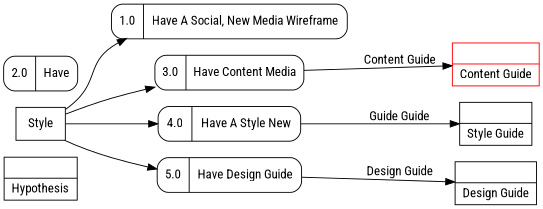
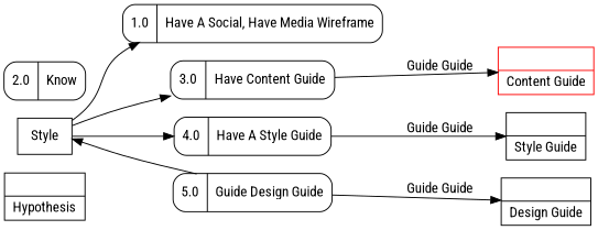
  digraph {
    fontname="Roboto Condensed"
    rankdir=LR
    node [fontname="Roboto Condensed" shape=Mrecord]
    edge [fontname="Roboto Condensed"]
    n1 [label="<f0>  |<f1> Hypothesis " shape=record]
    n2 [color=red label="<f0>  |<f1> Content Guide " shape=record]
    n3 [label="<f0>  |<f1> Design Guide " shape=record]
    n4 [label="<f0>  |<f1> Style Guide " shape=record]
    n5 [label=Style shape=box]
-   n6 [label="{<f0> 1.0|<f1> Have A Social, New Media Wireframe }"]
-   n7 [label="{<f0> 3.0|<f1> Have Content Media }"]
-   n8 [label="{<f0> 4.0|<f1> Have A Style New }"]
-   n9 [label="{<f0> 5.0|<f1> Have Design Guide }"]
-   n10 [label="{<f0> 2.0|<f1> Have }"]
+   n6 [label="{<f0> 1.0|<f1> Have A Social, Have Media Wireframe }"]
+   n7 [label="{<f0> 3.0|<f1> Have Content Guide }"]
+   n8 [label="{<f0> 4.0|<f1> Have A Style Guide }"]
+   n9 [label="{<f0> 5.0|<f1> Guide Design Guide }"]
+   n10 [label="{<f0> 2.0|<f1> Know }"]
    n5 -> n6
    n5 -> n7
    n5 -> n8
-   n5 -> n9
-   n7 -> n2 [label="Content Guide"]
+   n9 -> n5
+   n7 -> n2 [label="Guide Guide"]
    n8 -> n4 [label="Guide Guide"]
-   n9 -> n3 [label="Design Guide"]
+   n9 -> n3 [label="Guide Guide"]
  }
